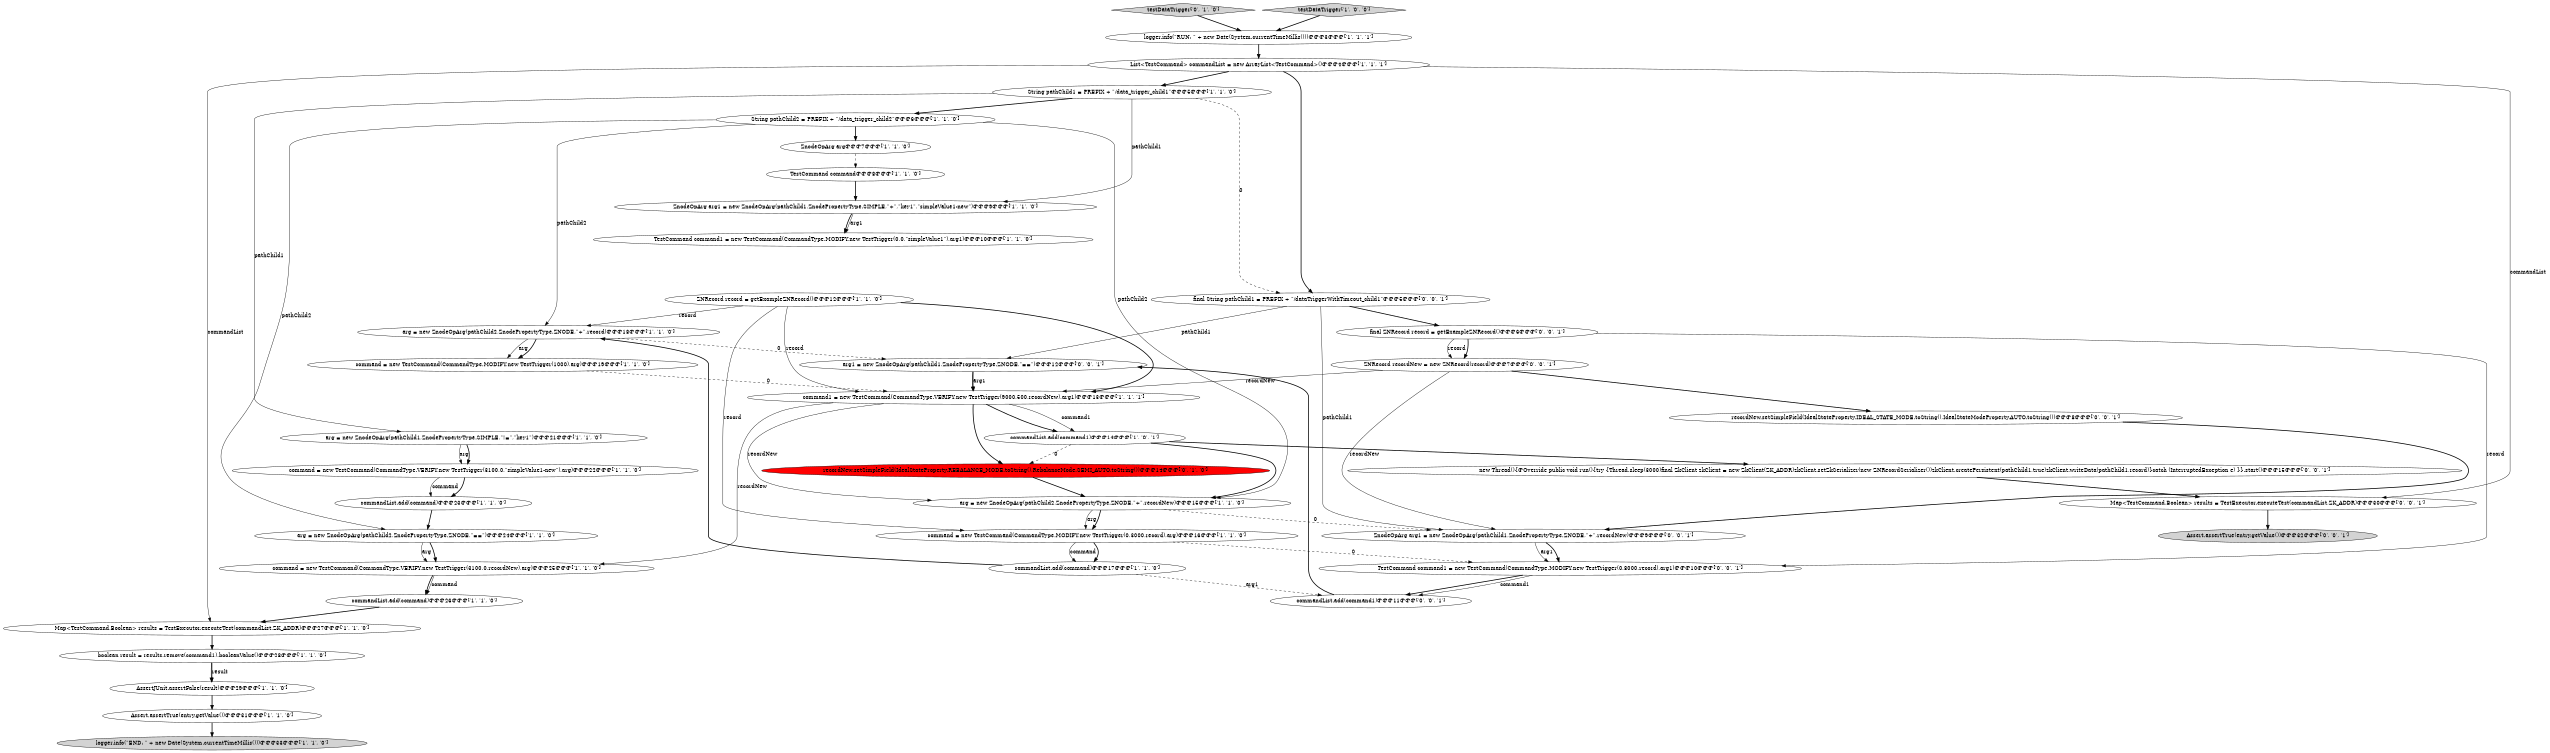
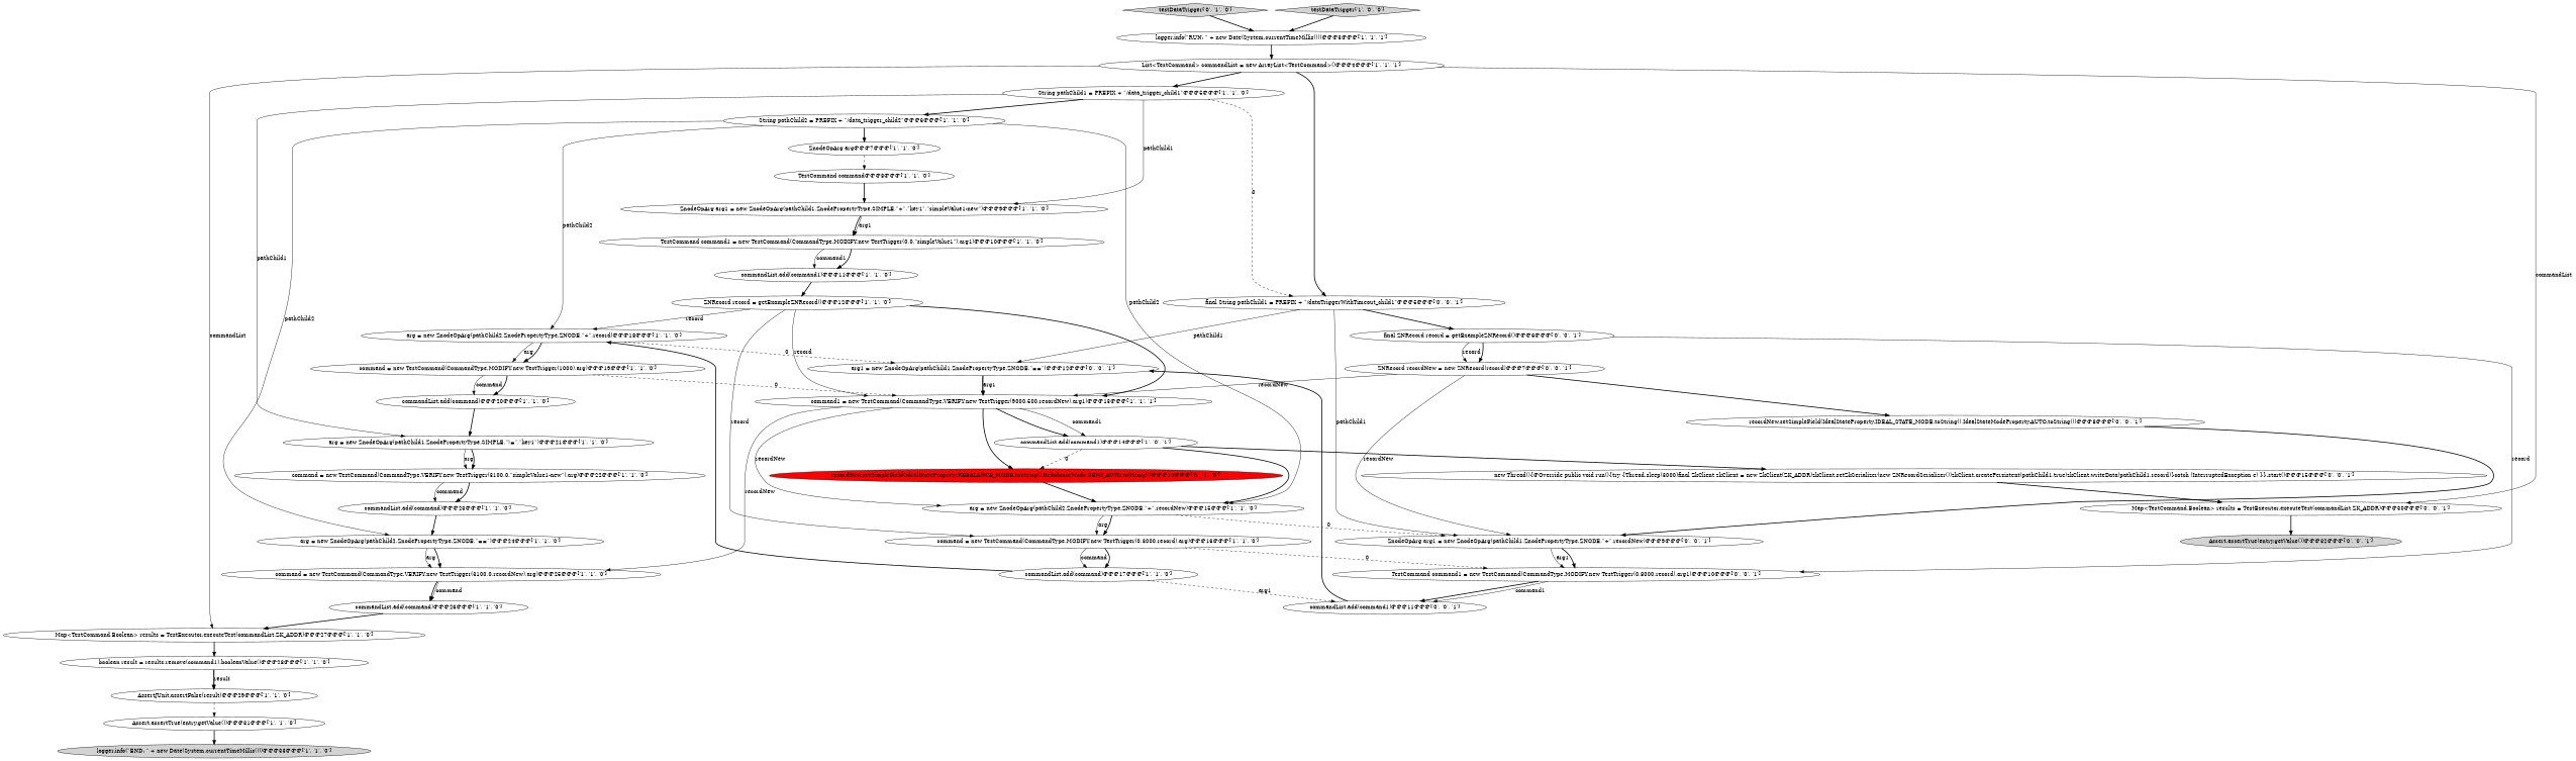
  digraph {
    node [fillcolor=white shape=ellipse style=filled]
    edge [style=bold]
    n1 [label="ZnodeOpArg arg@@@7@@@['1', '1', '0']"]
    n2 [label="TestCommand command@@@8@@@['1', '1', '0']"]
    n3 [label="ZnodeOpArg arg1 = new ZnodeOpArg(pathChild1,ZnodePropertyType.SIMPLE,\"+\",\"key1\",\"simpleValue1-new\")@@@9@@@['1', '1', '0']"]
    n4 [label="arg = new ZnodeOpArg(pathChild2,ZnodePropertyType.ZNODE,\"==\")@@@24@@@['1', '1', '0']"]
    n5 [label="command = new TestCommand(CommandType.VERIFY,new TestTrigger(3100,0,recordNew),arg)@@@25@@@['1', '1', '0']"]
    n6 [label="commandList.add(command)@@@26@@@['1', '1', '0']"]
    n7 [label="new Thread(){@Override public void run(){try {Thread.sleep(3000)final ZkClient zkClient = new ZkClient(ZK_ADDR)zkClient.setZkSerializer(new ZNRecordSerializer())zkClient.createPersistent(pathChild1,true)zkClient.writeData(pathChild1,record)}catch (InterruptedException e) }}.start()@@@15@@@['0', '0', '1']"]
    n8 [label="Map<TestCommand,Boolean> results = TestExecutor.executeTest(commandList,ZK_ADDR)@@@30@@@['0', '0', '1']"]
    n9 [fillcolor=lightgray label="Assert.assertTrue(entry.getValue())@@@32@@@['0', '0', '1']"]
    n10 [label="arg = new ZnodeOpArg(pathChild2,ZnodePropertyType.ZNODE,\"+\",record)@@@18@@@['1', '1', '0']"]
    n11 [label="arg1 = new ZnodeOpArg(pathChild1,ZnodePropertyType.ZNODE,\"==\")@@@12@@@['0', '0', '1']"]
    n12 [label="command = new TestCommand(CommandType.MODIFY,new TestTrigger(1000),arg)@@@19@@@['1', '1', '0']"]
    n13 [label="command1 = new TestCommand(CommandType.VERIFY,new TestTrigger(9000,500,recordNew),arg1)@@@13@@@['1', '1', '1']"]
+   n14 [label="commandList.add(command)@@@20@@@['1', '1', '0']"]
    n15 [label="commandList.add(command)@@@17@@@['1', '1', '0']"]
    n16 [label="commandList.add(command1)@@@11@@@['0', '0', '1']"]
    n17 [label="command = new TestCommand(CommandType.VERIFY,new TestTrigger(3100,0,\"simpleValue1-new\"),arg)@@@22@@@['1', '1', '0']"]
    n18 [label="commandList.add(command)@@@23@@@['1', '1', '0']"]
    n19 [label="Map<TestCommand,Boolean> results = TestExecutor.executeTest(commandList,ZK_ADDR)@@@27@@@['1', '1', '0']"]
    n20 [label="boolean result = results.remove(command1).booleanValue()@@@28@@@['1', '1', '0']"]
    n21 [label="arg = new ZnodeOpArg(pathChild2,ZnodePropertyType.ZNODE,\"+\",recordNew)@@@15@@@['1', '1', '0']"]
    n22 [label="ZnodeOpArg arg1 = new ZnodeOpArg(pathChild1,ZnodePropertyType.ZNODE,\"+\",recordNew)@@@9@@@['0', '0', '1']"]
    n23 [label="command = new TestCommand(CommandType.MODIFY,new TestTrigger(0,3000,record),arg)@@@16@@@['1', '1', '0']"]
    n24 [label="TestCommand command1 = new TestCommand(CommandType.MODIFY,new TestTrigger(0,8000,record),arg1)@@@10@@@['0', '0', '1']"]
    n25 [label="logger.info(\"RUN: \" + new Date(System.currentTimeMillis()))@@@3@@@['1', '1', '1']"]
    n26 [label="List<TestCommand> commandList = new ArrayList<TestCommand>()@@@4@@@['1', '1', '1']"]
    n27 [label="commandList.add(command1)@@@14@@@['1', '0', '1']"]
    n28 [fillcolor=red label="recordNew.setSimpleField(IdealStateProperty.REBALANCE_MODE.toString(),RebalanceMode.SEMI_AUTO.toString())@@@14@@@['0', '1', '0']"]
    n29 [label="String pathChild2 = PREFIX + \"/data_trigger_child2\"@@@6@@@['1', '1', '0']"]
    n30 [label="arg = new ZnodeOpArg(pathChild1,ZnodePropertyType.SIMPLE,\"!=\",\"key1\")@@@21@@@['1', '1', '0']"]
    n31 [fillcolor=lightgray label="testDataTrigger['0', '1', '0']" shape=diamond]
    n32 [label="TestCommand command1 = new TestCommand(CommandType.MODIFY,new TestTrigger(0,0,\"simpleValue1\"),arg1)@@@10@@@['1', '1', '0']"]
+   n33 [label="commandList.add(command1)@@@11@@@['1', '1', '0']"]
    n34 [label="AssertJUnit.assertFalse(result)@@@29@@@['1', '1', '0']"]
    n35 [label="Assert.assertTrue(entry.getValue())@@@31@@@['1', '1', '0']"]
    n36 [label="recordNew.setSimpleField(IdealStateProperty.IDEAL_STATE_MODE.toString(),IdealStateModeProperty.AUTO.toString())@@@8@@@['0', '0', '1']"]
    n37 [fillcolor=lightgray label="logger.info(\"END: \" + new Date(System.currentTimeMillis()))@@@33@@@['1', '1', '0']"]
    n38 [label="ZNRecord recordNew = new ZNRecord(record)@@@7@@@['0', '0', '1']"]
    n39 [label="ZNRecord record = getExampleZNRecord()@@@12@@@['1', '1', '0']"]
    n40 [label="String pathChild1 = PREFIX + \"/data_trigger_child1\"@@@5@@@['1', '1', '0']"]
    n41 [label="final String pathChild1 = PREFIX + \"/dataTriggerWithTimeout_child1\"@@@5@@@['0', '0', '1']"]
    n42 [label="final ZNRecord record = getExampleZNRecord()@@@6@@@['0', '0', '1']"]
    n43 [fillcolor=lightgray label="testDataTrigger['1', '0', '0']" shape=diamond]
    n1 -> n2 [style=dashed]
    n2 -> n3
    n3 -> n32
    n3 -> n32 [label=arg1 style=solid]
    n4 -> n5
    n4 -> n5 [label=arg style=solid]
    n5 -> n6
    n5 -> n6 [label=command style=solid]
    n6 -> n19
    n7 -> n8
    n8 -> n9
    n10 -> n11 [label=0 style=dashed]
    n10 -> n12 [label=arg style=solid]
    n10 -> n12
    n11 -> n13
    n11 -> n13 [label=arg1 style=solid]
    n12 -> n13 [label=0 style=dashed]
+   n12 -> n14 [label=command style=solid]
+   n12 -> n14
    n13 -> n5 [label=recordNew style=solid]
    n13 -> n21 [label=recordNew style=solid]
    n13 -> n27 [label=command1 style=solid]
    n13 -> n27
    n13 -> n28
+   n14 -> n30
    n15 -> n10
    n15 -> n16 [label=arg1 style=dashed]
    n16 -> n11
    n17 -> n18
    n17 -> n18 [label=command style=solid]
    n18 -> n4
    n19 -> n20
    n20 -> n34
    n20 -> n34 [label=result style=solid]
    n21 -> n22 [label=0 style=dashed]
    n21 -> n23 [label=arg style=solid]
    n21 -> n23
    n22 -> n24 [label=arg1 style=solid]
    n22 -> n24
    n23 -> n15
    n23 -> n15 [label=command style=solid]
    n23 -> n24 [label=0 style=dashed]
    n24 -> n16
    n24 -> n16 [label=command1 style=solid]
    n25 -> n26
    n26 -> n8 [label=commandList style=solid]
    n26 -> n19 [label=commandList style=solid]
    n26 -> n40
    n26 -> n41
    n27 -> n7
    n27 -> n21
    n27 -> n28 [label=0 style=dashed]
    n28 -> n21
    n29 -> n1
    n29 -> n4 [label=pathChild2 style=solid]
    n29 -> n10 [label=pathChild2 style=solid]
    n29 -> n21 [label=pathChild2 style=solid]
    n30 -> n17 [label=arg style=solid]
    n30 -> n17
    n31 -> n25
-   n34 -> n35
+   n32 -> n33 [label=command1 style=solid]
+   n32 -> n33
+   n33 -> n39
+   n34 -> n35 [style=dashed]
    n35 -> n37
    n36 -> n22
    n38 -> n13 [label=recordNew style=solid]
    n38 -> n22 [label=recordNew style=solid]
    n38 -> n36
    n39 -> n10 [label=record style=solid]
    n39 -> n13
    n39 -> n13 [label=record style=solid]
    n39 -> n23 [label=record style=solid]
    n40 -> n3 [label=pathChild1 style=solid]
    n40 -> n29
    n40 -> n30 [label=pathChild1 style=solid]
    n40 -> n41 [label=0 style=dashed]
    n41 -> n11 [label=pathChild1 style=solid]
    n41 -> n22 [label=pathChild1 style=solid]
    n41 -> n42
    n42 -> n24 [label=record style=solid]
    n42 -> n38
    n42 -> n38 [label=record style=solid]
    n43 -> n25
  }
